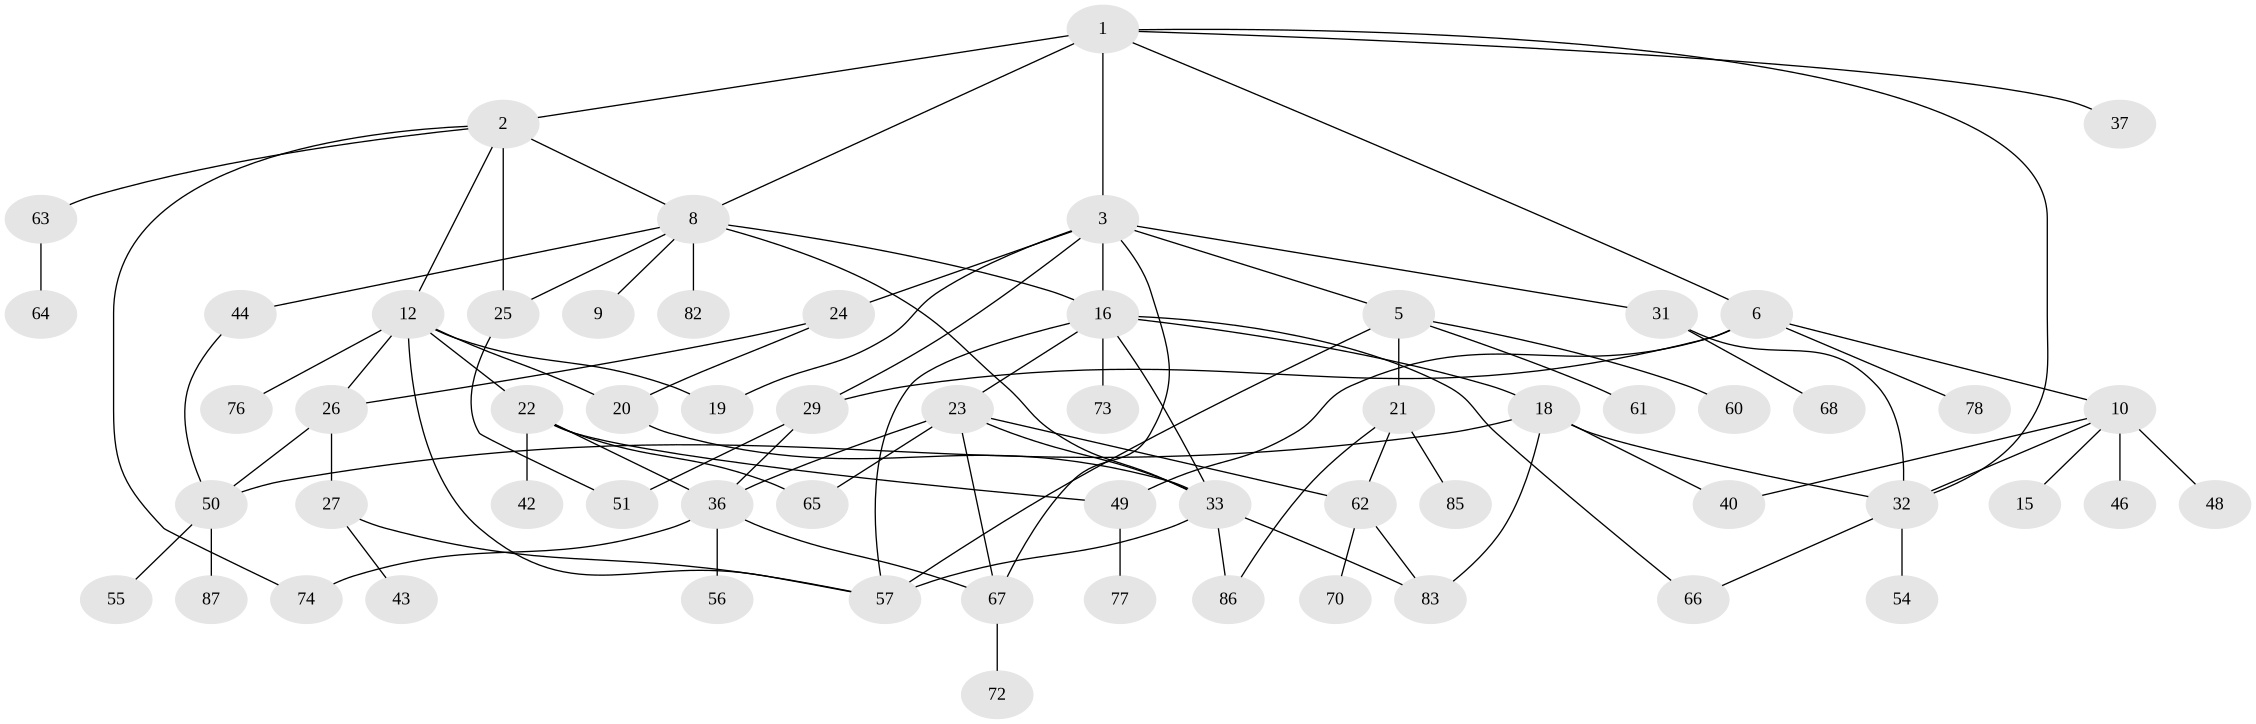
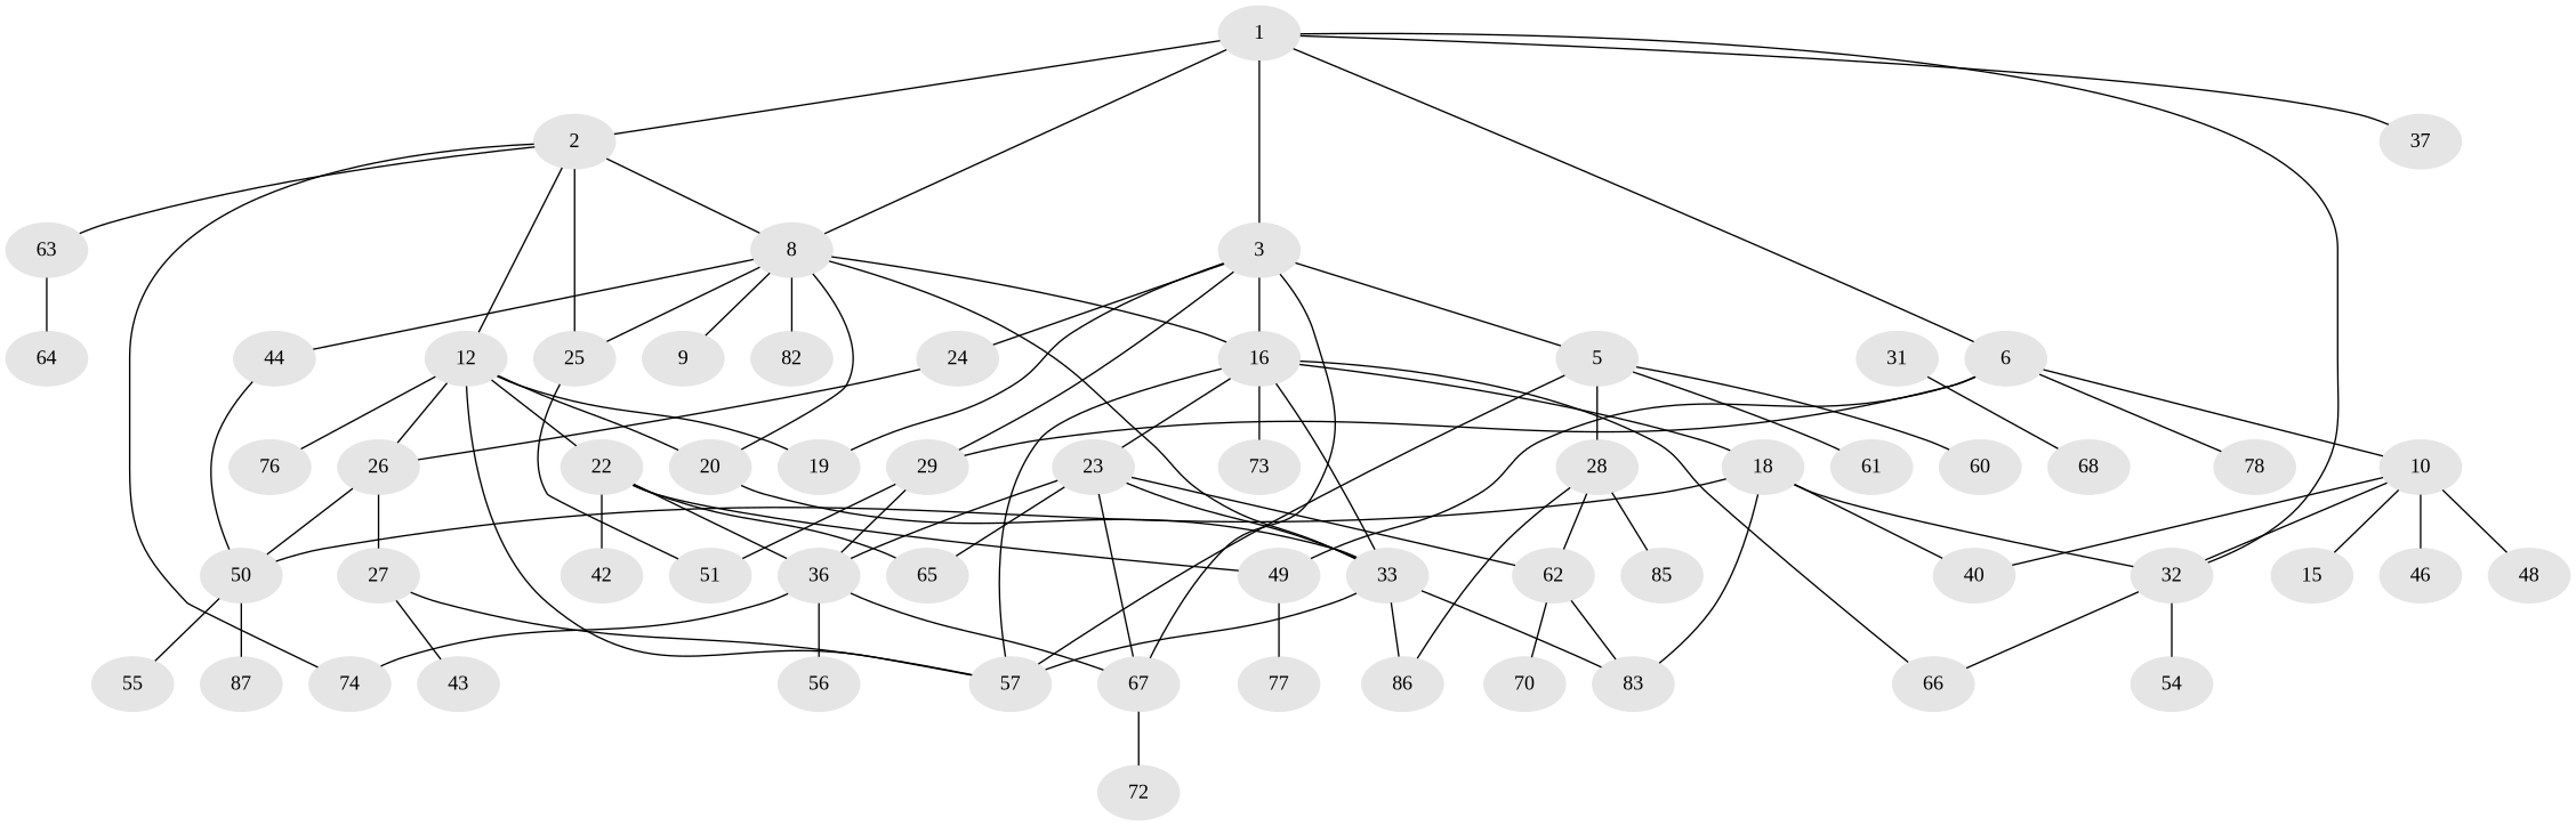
  graph {
    fontname="Liberation Serif"
    node [color=gray90 fontname="Liberation Serif" style=filled]
    edge [fontname="Liberation Serif"]
    1 [super="+7"]
    2 [super="+11"]
    3 [super="+4"]
    6 [super="+41"]
    8 [super="+13"]
    32 [super="+71"]
    37
    12 [super="+17"]
    25 [super="+45"]
    63
    74
    5 [super="+79"]
    n13 [label=24]
    16 [super="+38"]
    19 [super="+47"]
    29 [super="+90"]
    31 [super="+53"]
    67 [super="+81"]
    10 [super="+35"]
    49
    78
    9
    20 [super="+75"]
    33 [super="+34"]
    44 [super="+80"]
    82
    66
    54
    57 [super="+59"]
    22 [super="+24"]
    26 [super="+30"]
    76
    51 [super="+91"]
    64 [super="+88"]
-   21 [super="+69"]
+   21 [super="+69" label=28]
    60
    61
    18 [super="+28"]
    23 [super="+52"]
    73
    36 [super="+39"]
    68 [super="+84"]
    72
    62
    85
    86
    15
    40
    46
    48
    77
    83
    50 [super="+58"]
    42
    65
    27 [super="+89"]
    55
    87
    70
    56
    43
    1 -- 2 [weight=2]
    1 -- 3
    1 -- 6
    1 -- 8
    1 -- 32
    1 -- 37
    2 -- 8
    2 -- 12
    2 -- 25
    2 -- 63
    2 -- 74
    3 -- 5
    3 -- n13
    3 -- 16
    3 -- 19
    3 -- 29
-   3 -- 31
    3 -- 67
    6 -- 29
    6 -- 10
    6 -- 49
    6 -- 78
    8 -- 25
    8 -- 16
    8 -- 9
-   n13 -- 20
+   8 -- 20
    8 -- 33
    8 -- 44
    8 -- 82
    32 -- 66
    32 -- 54
    12 -- 19
    12 -- 20 [weight=2]
    12 -- 57
    12 -- 22
    12 -- 26
    12 -- 76
    25 -- 51
    63 -- 64
    5 -- 57
    5 -- 21
    5 -- 60
    5 -- 61
    n13 -- 26
    16 -- 33
    16 -- 66
    16 -- 57
    16 -- 18
    16 -- 23
    16 -- 73
    29 -- 51
    29 -- 36
-   31 -- 32
    31 -- 68
    67 -- 72
    10 -- 32
    10 -- 15
    10 -- 40
    10 -- 46
    10 -- 48
    49 -- 77
    20 -- 33
    33 -- 57
    33 -- 86
    33 -- 83
    44 -- 50
    22 -- 49
    22 -- 36
    22 -- 42
    22 -- 65
    26 -- 50
    26 -- 27
    21 -- 62
    21 -- 85
    21 -- 86
    18 -- 32
    18 -- 40
    18 -- 83
    18 -- 50
    23 -- 67
    23 -- 33
    23 -- 36
    23 -- 62
    23 -- 65
    36 -- 74
    36 -- 67
    36 -- 56
    62 -- 83
    62 -- 70
    50 -- 55
    50 -- 87
    27 -- 57
    27 -- 43
  }
